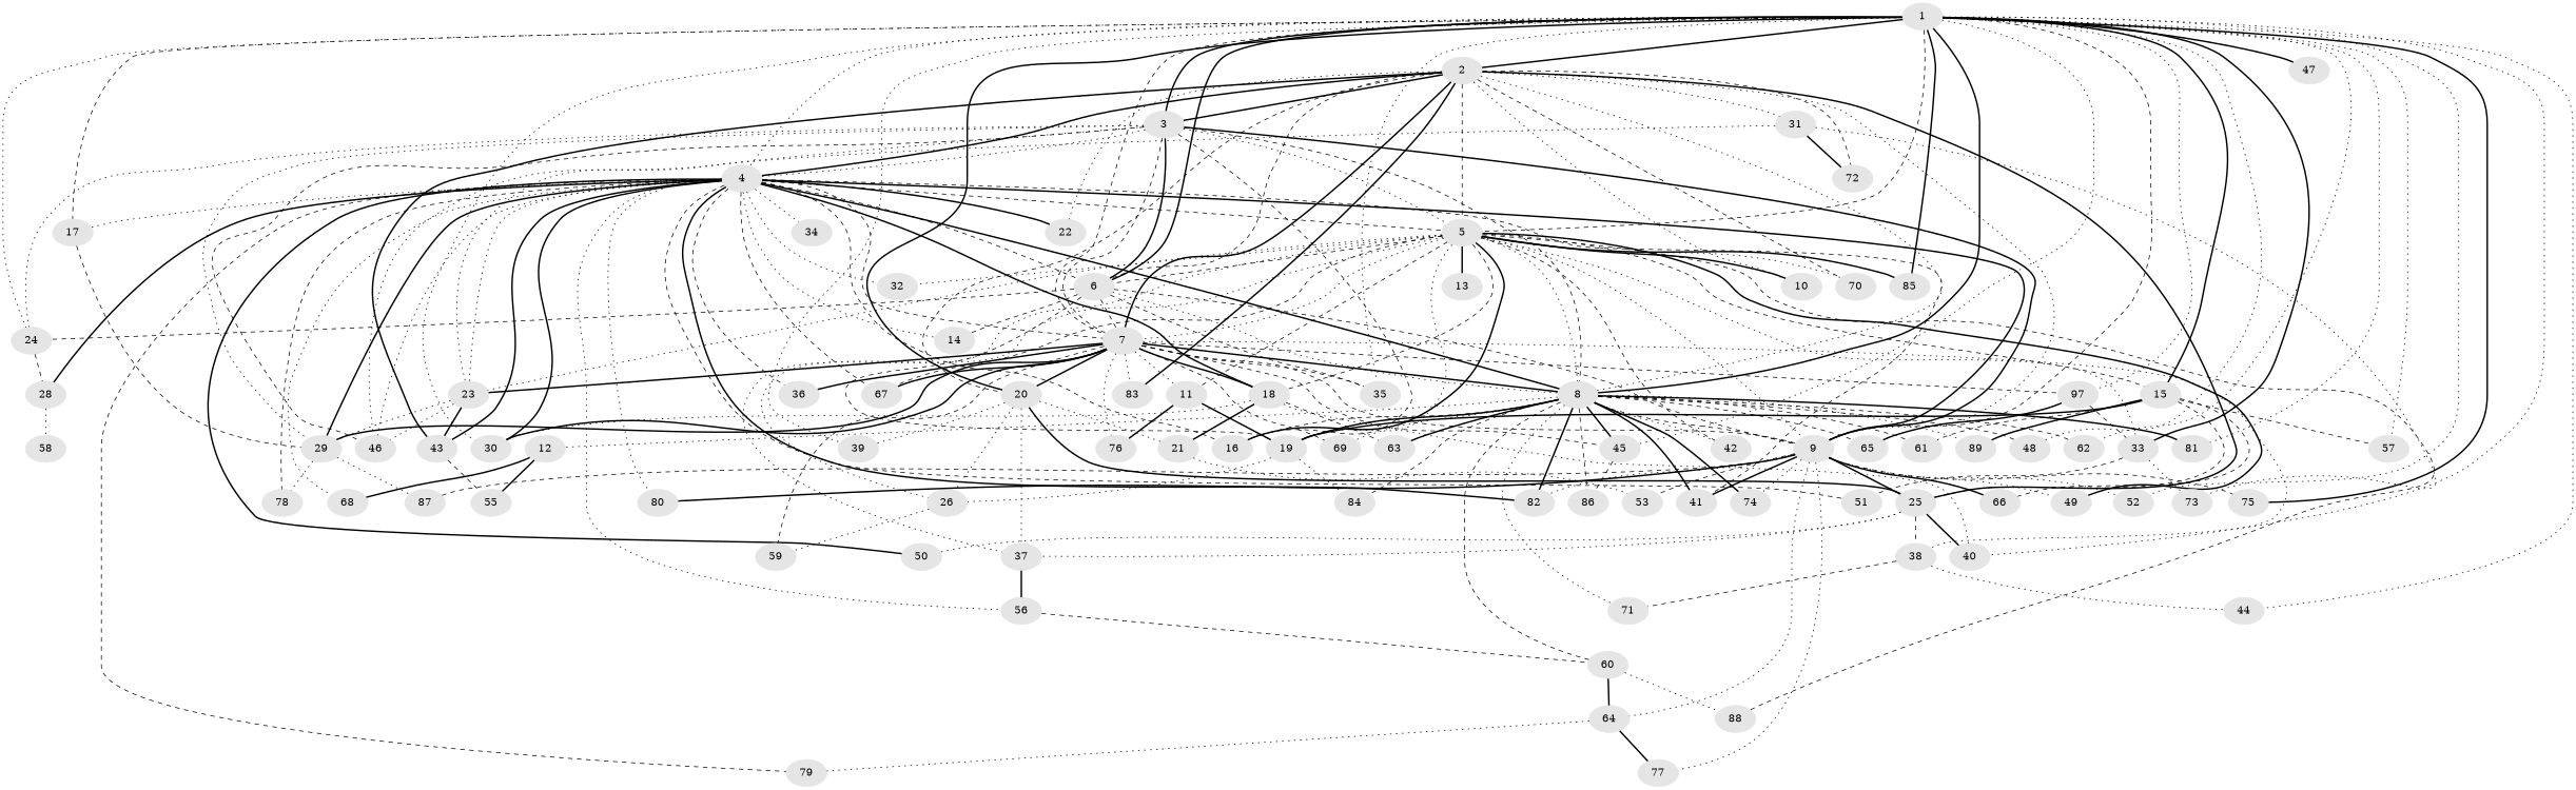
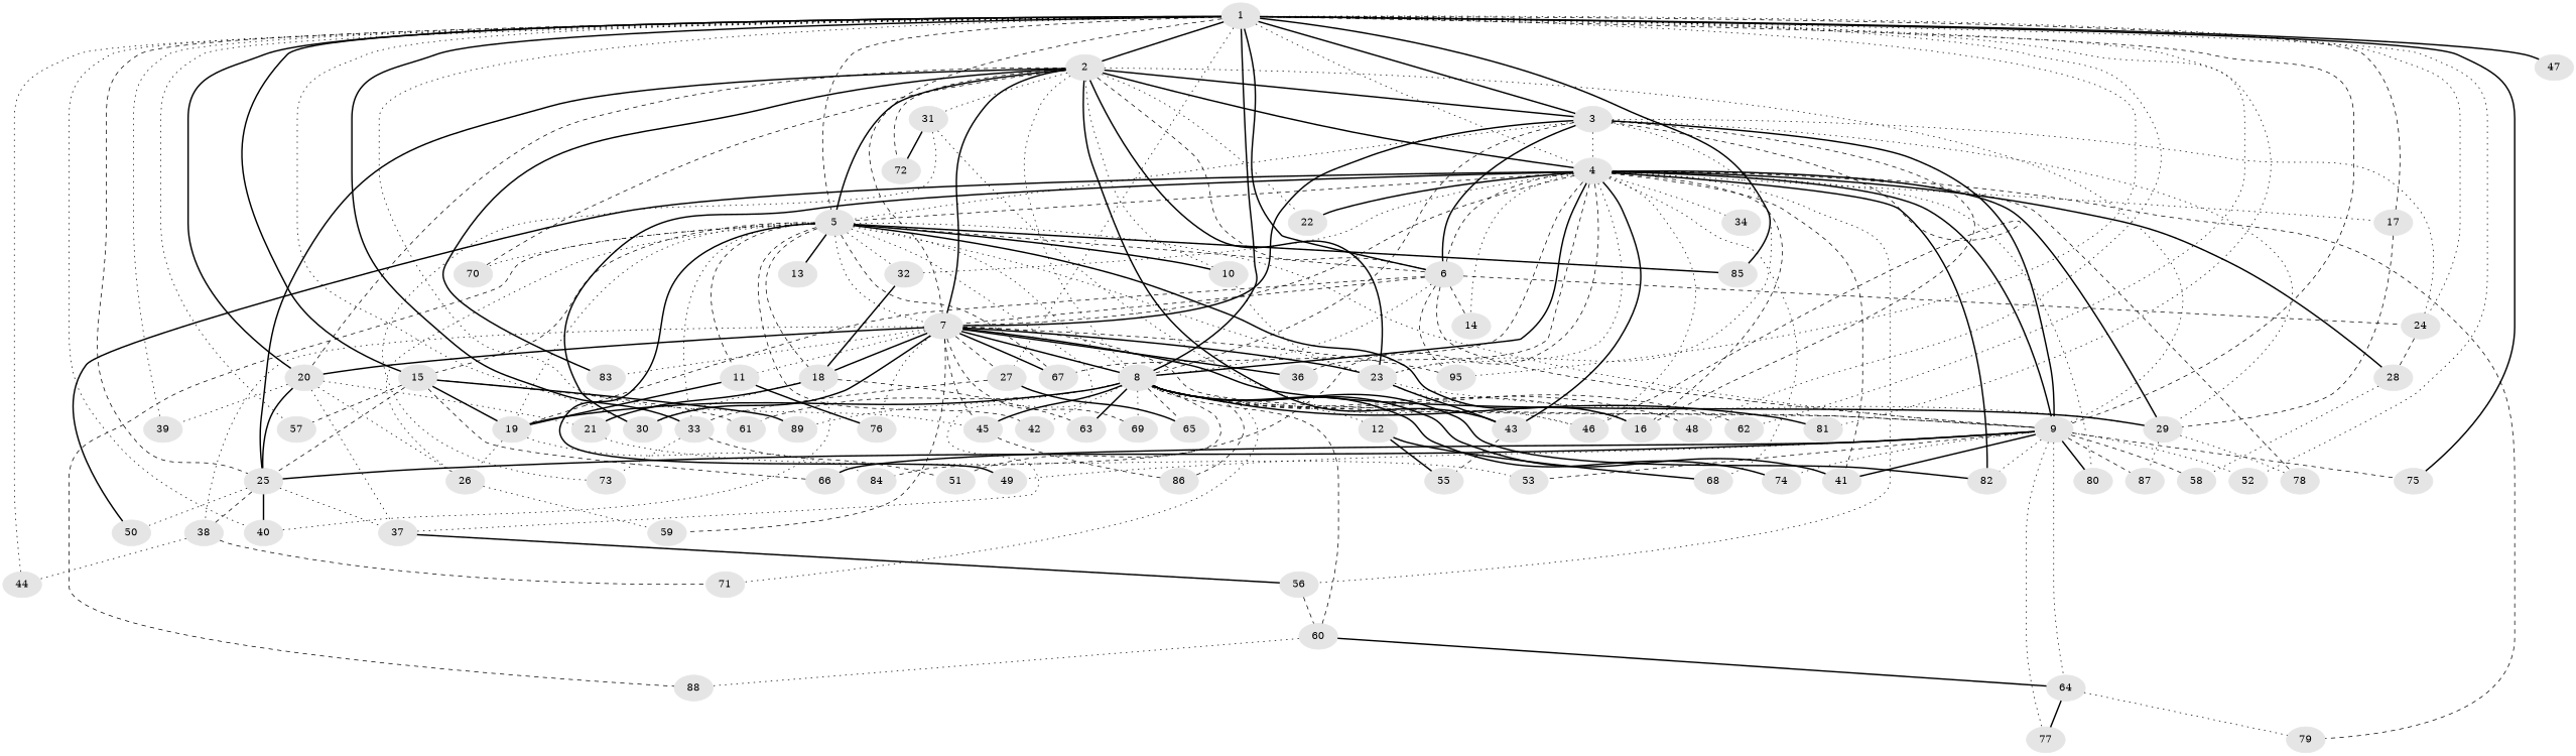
  graph {
    node [color=gray90 style=filled]
    edge [style=dotted weight=1.0]
    1
    2
    3
    4
    5
    6
    7
    8
    9
    15
    17
    20
    24
    25
-   27 [label=97]
+   27
    30
    33
-   35
+   35 [label=95]
    39
    40
    44
    45
    47
    48
    52
    57
    62
    75
    81
    85
    10
    22
    23
    31
    43
    70
    72
    83
    16
    29
    46
    14
    18
    28
    32
    34
    36
    41
    50
    51
    56
    67
    68
    78
    79
    80
    82
    11
    13
    19
    26
    37
    42
    49
    88
    38
    59
    69
    76
    12
    60
    61
    63
    65
    71
    74
    84
    86
    89
    53
    58
    64
    66
    77
    87
    21
    73
    55
    1 -- 2 [style=bold weight=3.0]
    1 -- 3 [style=bold weight=2.0]
    1 -- 4 [weight=3.0]
    1 -- 5 [style=dashed weight=2.0]
    1 -- 6 [style=bold weight=2.0]
    1 -- 7 [style=dashed weight=3.0]
    1 -- 8 [style=bold weight=3.0]
    1 -- 9 [style=dashed weight=2.0]
    1 -- 15 [style=bold]
    1 -- 17 [style=dashed]
    1 -- 20 [style=bold]
    1 -- 24 [weight=2.0]
+   1 -- 25 [style=dashed]
    1 -- 27
    1 -- 30
    1 -- 33 [style=bold]
    1 -- 35
    1 -- 39
    1 -- 40
    1 -- 44
    1 -- 45
    1 -- 47 [style=bold weight=2.0]
    1 -- 48
    1 -- 52
    1 -- 57
    1 -- 62
    1 -- 75 [style=bold]
    1 -- 81
    1 -- 85 [style=bold]
    2 -- 3 [style=bold]
    2 -- 4 [style=bold]
-   2 -- 5 [style=dashed weight=2.0]
+   2 -- 5 [style=bold weight=2.0]
    2 -- 6 [style=dashed weight=3.0]
    2 -- 7 [style=bold]
    2 -- 8
    2 -- 9
    2 -- 20 [style=dashed]
    2 -- 25 [style=bold]
    2 -- 10
    2 -- 22
+   2 -- 23 [style=bold weight=2.0]
    2 -- 31
    2 -- 43 [style=bold]
    2 -- 70 [style=dashed]
    2 -- 72 [style=dashed]
    2 -- 83 [style=bold]
    3 -- 4
    3 -- 5 [weight=2.0]
    3 -- 6 [style=bold weight=2.0]
-   3 -- 7 [style=dashed]
+   3 -- 7 [style=bold]
    3 -- 8 [style=dashed]
    3 -- 9 [style=bold]
    3 -- 24
    3 -- 23
    3 -- 16 [style=dashed weight=3.0]
    3 -- 29
    3 -- 46 [style=dashed weight=2.0]
    4 -- 5 [style=dashed weight=2.0]
    4 -- 6 [style=dashed]
    4 -- 7 [style=dashed]
    4 -- 8 [style=bold]
    4 -- 9 [style=bold weight=2.0]
    4 -- 17
    4 -- 30 [style=bold]
    4 -- 22 [style=bold]
    4 -- 23
    4 -- 43 [style=bold]
    4 -- 16 [style=dashed]
    4 -- 29 [style=bold]
    4 -- 46
    4 -- 14 [weight=2.0]
-   4 -- 18 [style=bold]
+   32 -- 18 [style=bold]
    4 -- 28 [style=bold]
    4 -- 32
    4 -- 34
    4 -- 36 [style=dashed]
    4 -- 41 [style=dashed]
    4 -- 50 [style=bold]
    4 -- 51 [style=dashed]
    4 -- 56
    4 -- 67 [style=dashed]
    4 -- 68
    4 -- 78 [style=dashed]
    4 -- 79 [style=dashed]
    4 -- 80
    4 -- 82 [style=bold]
    5 -- 6 [style=dashed weight=2.0]
    5 -- 7
    5 -- 8
    5 -- 9
    5 -- 15 [style=dashed]
    5 -- 33
    5 -- 85 [style=bold]
    5 -- 10 [style=bold]
    5 -- 23 [weight=2.0]
    5 -- 70 [weight=2.0]
    5 -- 16 [style=bold]
    5 -- 18 [style=dashed weight=2.0]
    5 -- 32
    5 -- 67 [style=dashed]
    5 -- 11 [style=dashed]
    5 -- 13 [style=bold weight=2.0]
    5 -- 19
    5 -- 26
    5 -- 37
    5 -- 42 [style=dashed]
    5 -- 49 [style=bold]
    5 -- 88 [style=dashed]
    6 -- 7 [style=dashed]
    6 -- 8
    6 -- 9 [style=dashed]
    6 -- 24 [style=dashed]
    6 -- 35 [style=dashed]
    6 -- 14 [style=dashed weight=2.0]
    6 -- 19 [style=dashed]
    7 -- 8 [style=bold]
    7 -- 9 [style=dashed]
    7 -- 20 [style=bold]
    7 -- 27 [style=dashed weight=2.0]
    7 -- 30 [style=bold]
    7 -- 35 [style=dashed weight=2.0]
    7 -- 45 [style=dashed]
    7 -- 23 [style=bold]
    7 -- 83
    7 -- 29 [style=bold]
    7 -- 18 [style=bold]
    7 -- 36 [style=bold]
    7 -- 67 [style=bold]
    7 -- 11
    7 -- 38
    7 -- 59 [style=dashed]
    7 -- 69 [style=dashed]
    7 -- 76
    8 -- 9 [style=dashed weight=2.0]
    8 -- 45 [style=bold]
    8 -- 48 [style=dashed]
    8 -- 62 [style=dashed]
    8 -- 81 [style=bold]
    8 -- 16 [style=dashed]
    8 -- 41 [style=bold weight=2.0]
    8 -- 82 [style=bold]
    8 -- 19 [style=bold]
    8 -- 42
    8 -- 69
    8 -- 12
    8 -- 60 [style=dashed]
    8 -- 61 [style=dashed]
    8 -- 63 [style=bold]
    8 -- 65 [style=dashed]
    8 -- 71
    8 -- 74 [style=bold]
    8 -- 84 [style=dashed]
    8 -- 86 [style=dashed]
    8 -- 89
    9 -- 25 [style=bold]
    9 -- 52
    9 -- 75 [style=dashed]
    9 -- 41 [style=bold]
    9 -- 80 [style=bold]
    9 -- 82
    9 -- 49
    9 -- 74
    9 -- 53 [style=dashed]
+   9 -- 58 [style=dashed]
    9 -- 64
    9 -- 66 [style=bold]
    9 -- 77
    9 -- 87 [style=dashed]
    15 -- 25 [style=dashed]
    15 -- 57 [style=dashed]
    15 -- 19 [style=bold]
    15 -- 61 [style=dashed]
    15 -- 89 [style=bold]
    15 -- 66 [style=dashed]
    17 -- 29 [style=dashed]
    20 -- 25 [style=bold]
    20 -- 39
    20 -- 26
    20 -- 37
    20 -- 21
    24 -- 28 [style=dashed]
    25 -- 40 [style=bold]
    25 -- 50
    25 -- 37
    25 -- 38 [style=dashed]
    27 -- 33 [style=dashed]
    27 -- 65 [style=bold]
    33 -- 51 [style=dashed]
    33 -- 73
    45 -- 86 [style=dashed]
+   10 -- 23
    23 -- 43 [style=bold]
    23 -- 29
    23 -- 46
    31 -- 72 [style=bold]
    31 -- 46
    31 -- 73
    43 -- 55 [style=dashed]
    29 -- 78
    29 -- 87
    18 -- 30
    18 -- 40
    18 -- 63 [style=dashed]
    18 -- 21 [style=bold]
    28 -- 58
    56 -- 60 [style=dashed]
    11 -- 19 [style=bold]
    11 -- 76 [style=bold]
    19 -- 26
    19 -- 84
    26 -- 59
    37 -- 56 [style=bold]
    38 -- 44
    38 -- 71 [style=dashed]
    12 -- 68 [style=bold]
    12 -- 55 [style=bold]
    60 -- 88
    60 -- 64 [style=bold]
    64 -- 79
    64 -- 77 [style=bold]
    21 -- 53
  }
